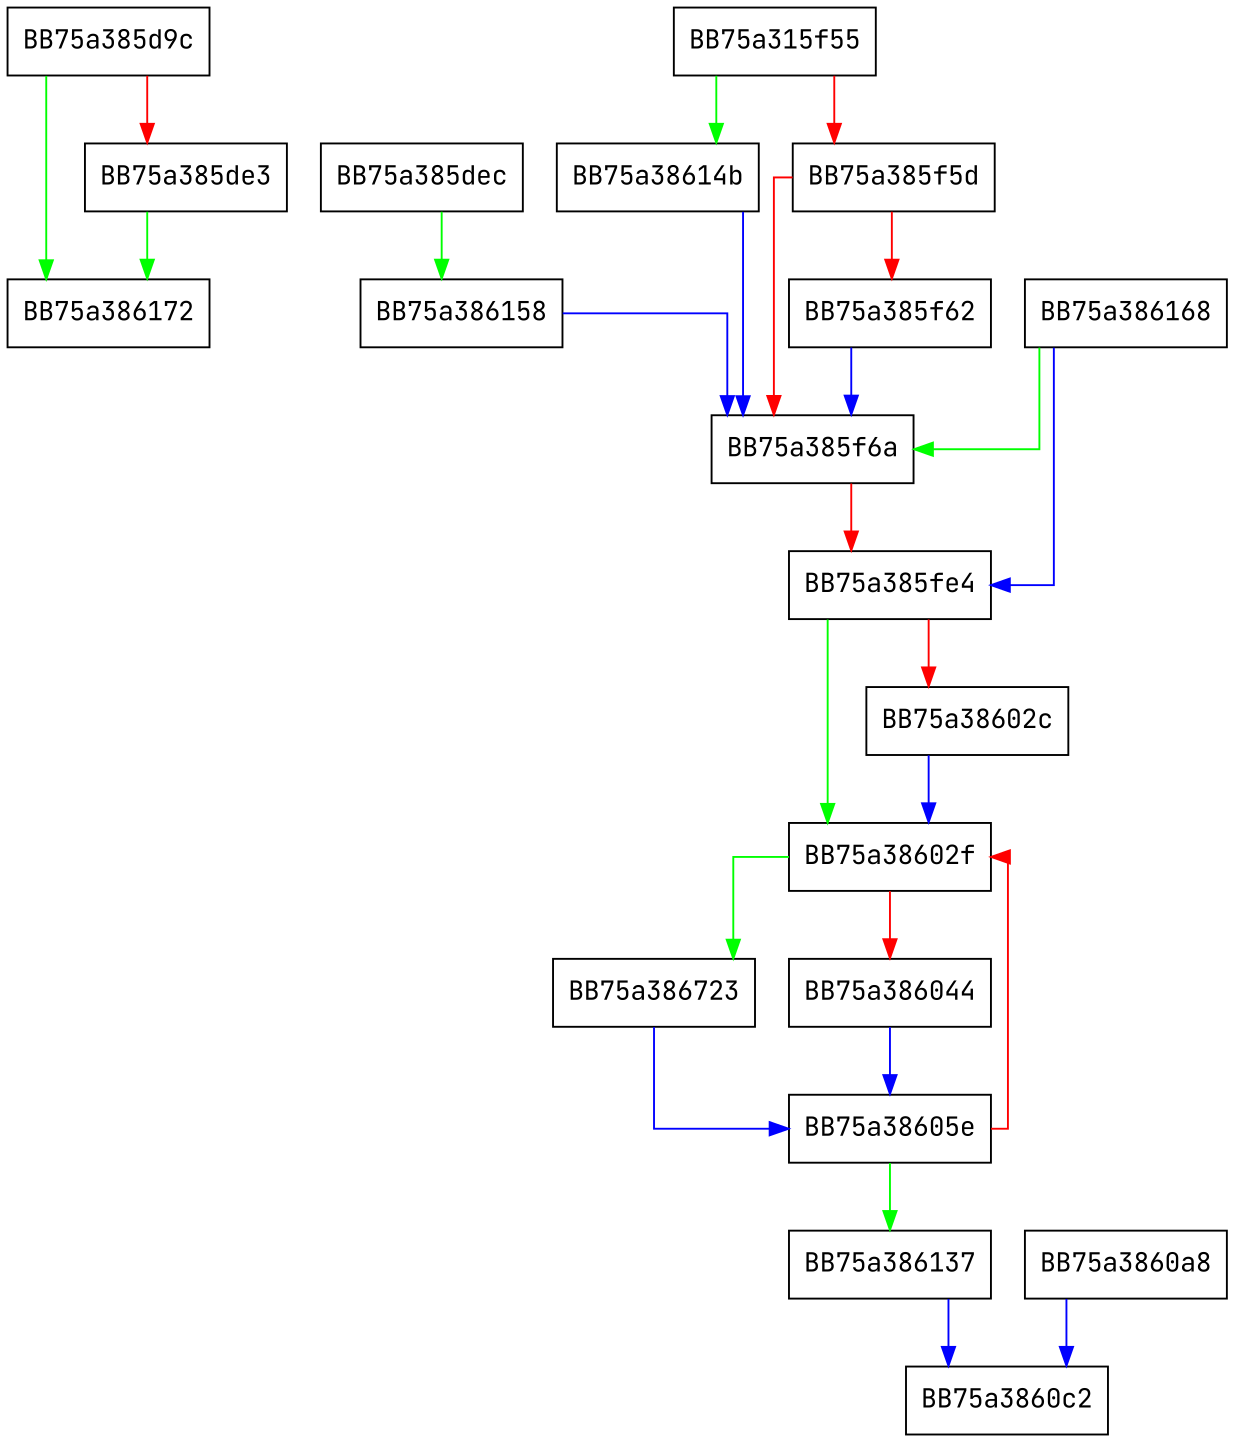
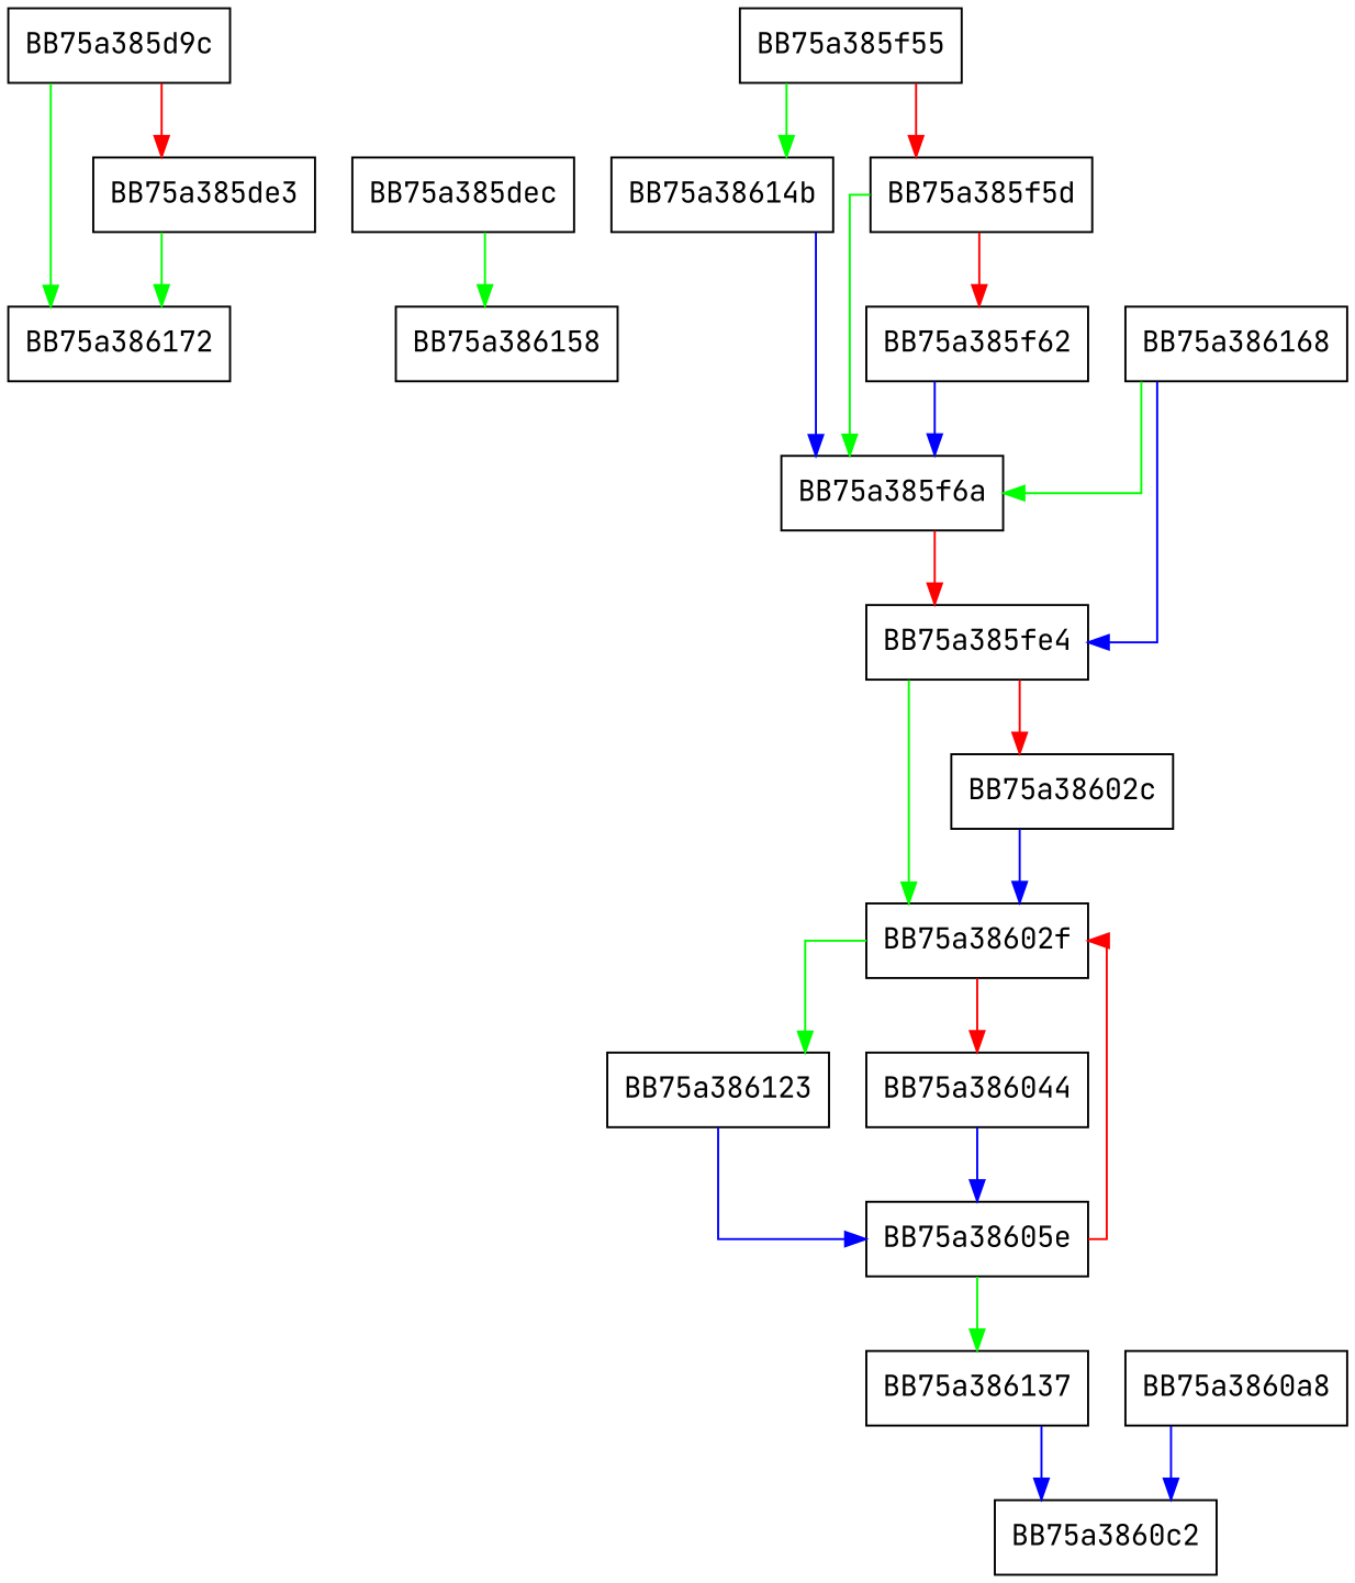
  digraph {
    fontname="JetBrains Mono"
    splines=ortho
    node [fontname="JetBrains Mono" shape=box]
    edge [color=green fontname="JetBrains Mono"]
    BB75a385d9c
    BB75a386172
    BB75a385de3
    BB75a385dec
    BB75a386158
    BB75a385f6a
-   BB75a385f55 [label=BB75a315f55]
+   BB75a385f55
    BB75a38614b
    BB75a385f5d
    BB75a385fe4
    BB75a385f62
    BB75a386168
    BB75a38602f
    BB75a38602c
-   BB75a386123 [label=BB75a386723]
+   BB75a386123
    BB75a386044
    BB75a38605e
    BB75a386137
    BB75a3860c2
    BB75a3860a8
    BB75a385d9c -> BB75a386172
    BB75a385d9c -> BB75a385de3 [color=red]
    BB75a385de3 -> BB75a386172
    BB75a385dec -> BB75a386158
-   BB75a386158 -> BB75a385f6a [color=blue]
    BB75a385f6a -> BB75a385fe4 [color=red]
    BB75a385f55 -> BB75a38614b
    BB75a385f55 -> BB75a385f5d [color=red]
    BB75a38614b -> BB75a385f6a [color=blue]
-   BB75a385f5d -> BB75a385f6a [color=red]
+   BB75a385f5d -> BB75a385f6a
    BB75a385f5d -> BB75a385f62 [color=red]
    BB75a385fe4 -> BB75a38602f
    BB75a385fe4 -> BB75a38602c [color=red]
    BB75a385f62 -> BB75a385f6a [color=blue]
    BB75a386168 -> BB75a385f6a
    BB75a386168 -> BB75a385fe4 [color=blue]
    BB75a38602f -> BB75a386123
    BB75a38602f -> BB75a386044 [color=red]
    BB75a38602c -> BB75a38602f [color=blue]
    BB75a386123 -> BB75a38605e [color=blue]
    BB75a386044 -> BB75a38605e [color=blue]
    BB75a38605e -> BB75a38602f [color=red]
    BB75a38605e -> BB75a386137
    BB75a386137 -> BB75a3860c2 [color=blue]
    BB75a3860a8 -> BB75a3860c2 [color=blue]
  }
